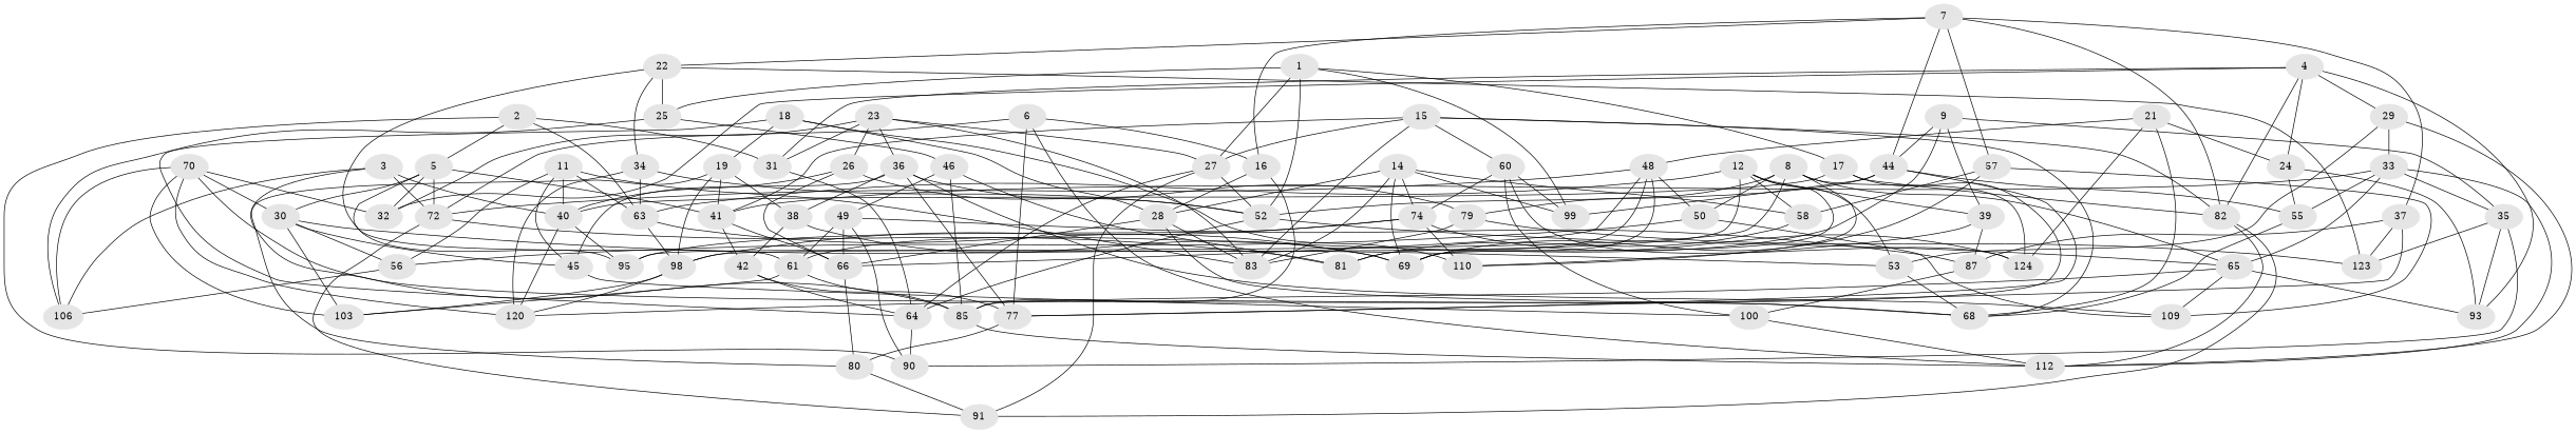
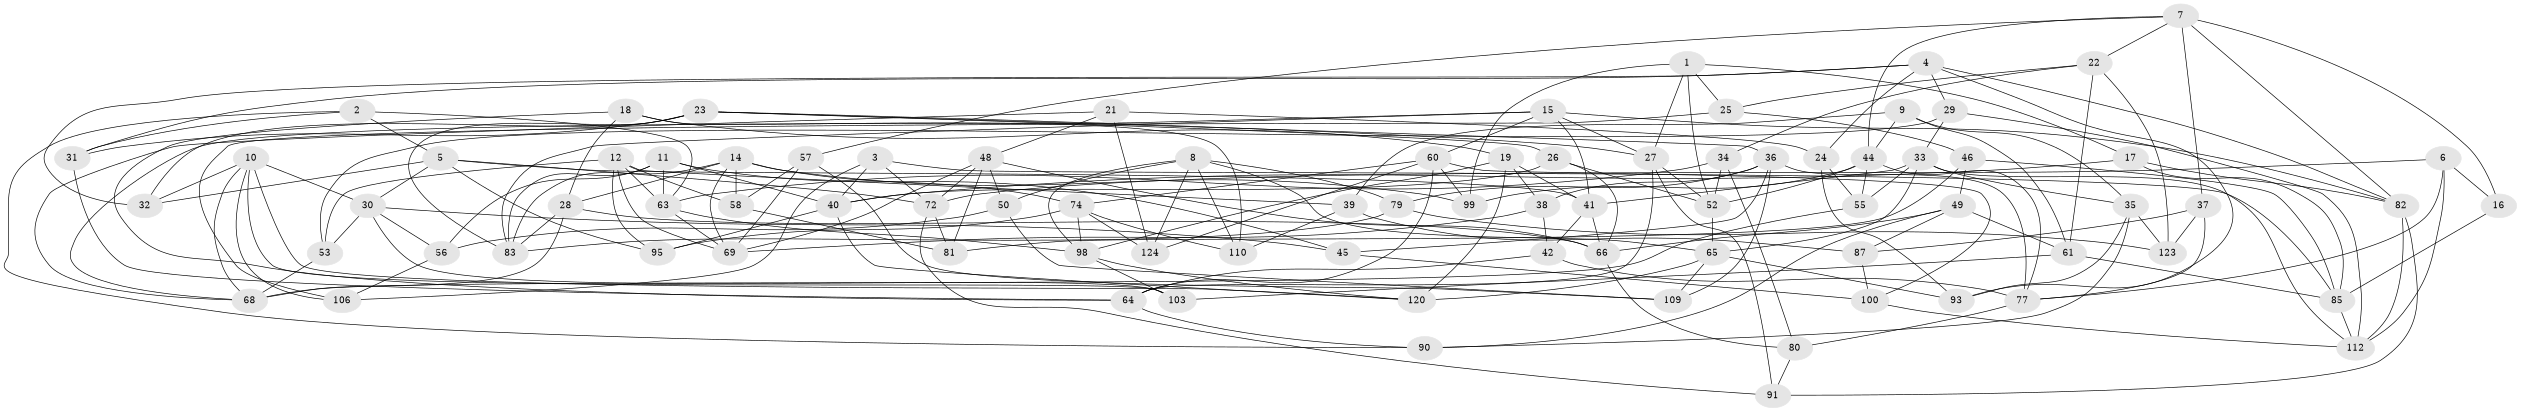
  graph {
    node [color=gray90 style=filled]
    1
    17
    25
    52 [super="+117"]
    99
    27 [super="+76"]
    40 [super="+108"]
    85 [super="+125"]
    n9 [label=82 super="+67"]
    106
    46
    65 [super="+101"]
    5 [super="+114"]
    72 [super="+128"]
    32
    30 [super="+94"]
    41 [super="+73"]
    95
    2
    31
    63 [super="+71"]
    90
    64 [super="+122"]
    98 [super="+121"]
    69 [super="+75"]
    120 [super="+127"]
    3
    91
    81
    112 [super="+113"]
    4 [super="+82"]
    24
    29
    93
    55
    53
    33 [super="+111"]
    103
    45
    56
    66 [super="+107"]
    42
    6
    16
    77 [super="+84"]
    28 [super="+105"]
    80
    7 [super="+13"]
    22 [super="+70"]
    37
    44 [super="+47"]
    57
    61 [super="+89"]
    34
    123
    87
    58 [super="+96"]
    109
    8 [super="+104"]
    50
    79
    110
    124
    83 [super="+86"]
    35 [super="+43"]
    9
    39
-   10 [super="+20" label=70]
+   10 [super="+20"]
    68 [super="+118"]
    11 [super="+51"]
    100
    12 [super="+102"]
    14 [super="+116"]
    74 [super="+97"]
    15 [super="+59"]
    60 [super="+92"]
    19 [super="+78"]
    38
    18
    21
    48 [super="+88"]
    23 [super="+119"]
    26
    36 [super="+54"]
    49 [super="+115"]
    1 -- 17
    1 -- 25
    1 -- 52
    1 -- 99
    1 -- 27
    17 -- 40
    17 -- 85
    17 -- n9
    25 -- 106
    25 -- 46
    52 -- 65
    27 -- 52
    27 -- 64
    27 -- 91
    40 -- 95
    40 -- 120
    85 -- 112
    n9 -- 91
    n9 -- 112
    46 -- 85
    46 -- 81
    46 -- 49
    65 -- 120
    65 -- 93
    65 -- 109
    5 -- 72
    5 -- 32
    5 -- 30
    5 -- 41
    5 -- 95
    72 -- 91
    72 -- 81
    30 -- 53
    30 -- 103
    30 -- 45
    30 -- 56
    41 -- 66
    41 -- 42
    2 -- 5
    2 -- 31
    2 -- 63
    2 -- 90
    31 -- 64
    63 -- 98
    63 -- 69
    64 -- 90
    98 -- 120
    98 -- 103
    3 -- 40
    3 -- 85
    3 -- 106
    3 -- 72
    4 -- n9
    4 -- 32
    4 -- 31
    4 -- 24
    4 -- 29
    4 -- 93
    24 -- 93
    24 -- 55
    29 -- 112
    29 -- 53
    29 -- 33
    55 -- 68
    53 -- 68
    33 -- 65
    33 -- 41
    33 -- 112
    33 -- 55
    33 -- 35
    45 -- 100
    56 -- 106
    66 -- 80
    42 -- 64
    42 -- 77
    6 -- 72
    6 -- 112
    6 -- 16
    6 -- 77
    16 -- 85
-   16 -- 28
    77 -- 80
    28 -- 66
    28 -- 83
    28 -- 68
    80 -- 91
    7 -- n9
    7 -- 16
    7 -- 22
    7 -- 37
    7 -- 44
    7 -- 57
    22 -- 25
    22 -- 61
    22 -- 34
    22 -- 123
    37 -- 77
    37 -- 123
    37 -- 87
    44 -- 52
    44 -- 99
    44 -- 55
    44 -- 77
    57 -- 69
    57 -- 58
    57 -- 109
    61 -- 85
    61 -- 103
    34 -- 52
    34 -- 63
    34 -- 80
    87 -- 100
    58 -- 81
    8 -- 65
    8 -- 98
    8 -- 50
    8 -- 79
    8 -- 110
    8 -- 124
    50 -- 56
    50 -- 109
    79 -- 123
    79 -- 83
    35 -- 90
    35 -- 93
    35 -- 123
    9 -- 44
    9 -- 61
    9 -- 35
    9 -- 39
    39 -- 87
    39 -- 110
    10 -- 106
    10 -- 32
    10 -- 30
    10 -- 120
    10 -- 103
    10 -- 68
    11 -- 40
    11 -- 63
    11 -- 45
    11 -- 56
    11 -- 83
    100 -- 112
    12 -- 95
    12 -- 63
    12 -- 69
    12 -- 53
    12 -- 58
    12 -- 39
    14 -- 99
    14 -- 69
    14 -- 28
    14 -- 58
    14 -- 83
    14 -- 74
    74 -- 95
    74 -- 98
    74 -- 110
    74 -- 124
    15 -- 27
    15 -- n9
    15 -- 41
    15 -- 83
    15 -- 68
    15 -- 60
    60 -- 99
-   52 -- 64
+   60 -- 64
    60 -- 124
    60 -- 100
    60 -- 74
    19 -- 41
    19 -- 98
    19 -- 120 [weight=2]
    19 -- 38
    38 -- 69
    38 -- 42
    18 -- 64
    18 -- 28
    18 -- 110
    18 -- 19
    21 -- 24
    21 -- 124
    21 -- 68
    21 -- 48
    48 -- 72
    48 -- 69
    48 -- 81
    48 -- 66
    48 -- 50
    23 -- 27
    23 -- 32
    23 -- 31
    23 -- 83
    23 -- 26
    23 -- 36
    26 -- 52
    26 -- 40
    26 -- 66
    36 -- 45
    36 -- 77
    36 -- 109
    36 -- 79
    36 -- 38
    49 -- 90
    49 -- 66
    49 -- 61 [weight=2]
    49 -- 87
  }
